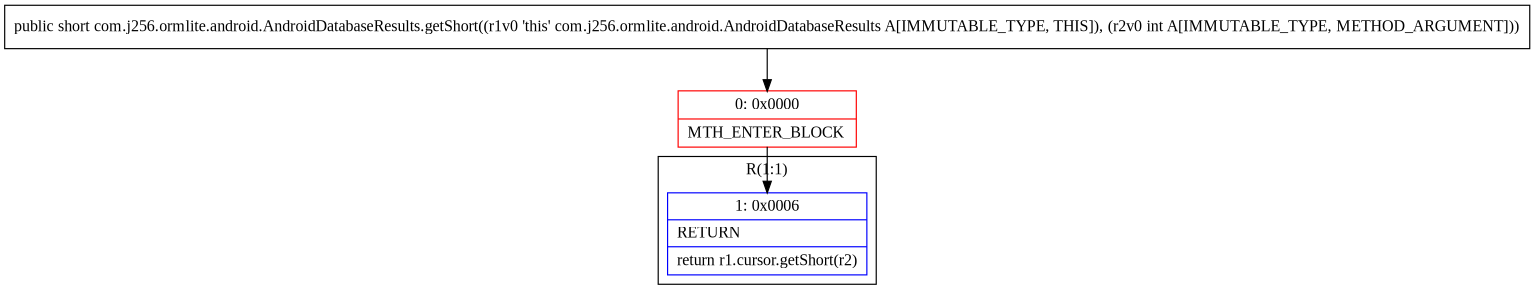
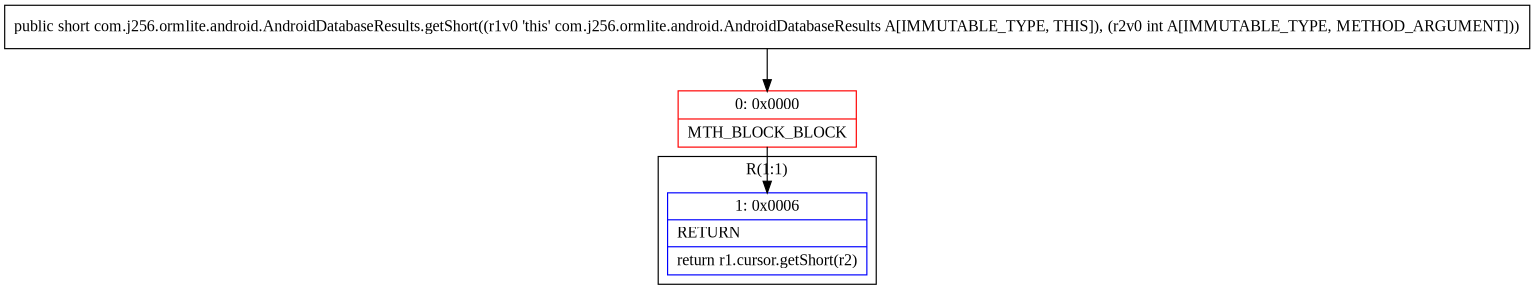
  digraph {
    fontname="Liberation Serif"
    node [shape=record fontname="Liberation Serif"]
    edge [fontname="Liberation Serif"]
    n1 [color=blue label="{1\:\ 0x0006|RETURN\l|return r1.cursor.getShort(r2)\l}"]
-   n2 [color=red label="{0\:\ 0x0000|MTH_ENTER_BLOCK\l}"]
+   n2 [color=red label="{0\:\ 0x0000|MTH_BLOCK_BLOCK\l}"]
    n3 [label="{public short com.j256.ormlite.android.AndroidDatabaseResults.getShort((r1v0 'this' com.j256.ormlite.android.AndroidDatabaseResults A[IMMUTABLE_TYPE, THIS]), (r2v0 int A[IMMUTABLE_TYPE, METHOD_ARGUMENT])) }"]
    subgraph cluster_1 {
      label="R(1:1)"
      n1
    }
    n2 -> n1
    n3 -> n2
  }
